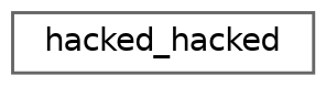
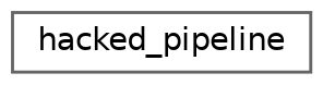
  digraph {
    rankdir=LR
-   n1 [color=grey40 fillcolor=white fontname=Helvetica fontsize=10 height=0.2 label=hacked_hacked shape=box style=filled width=0.4]
+   n1 [color=grey40 fillcolor=white fontname=Helvetica fontsize=10 height=0.2 label=hacked_pipeline shape=box style=filled width=0.4]
  }
